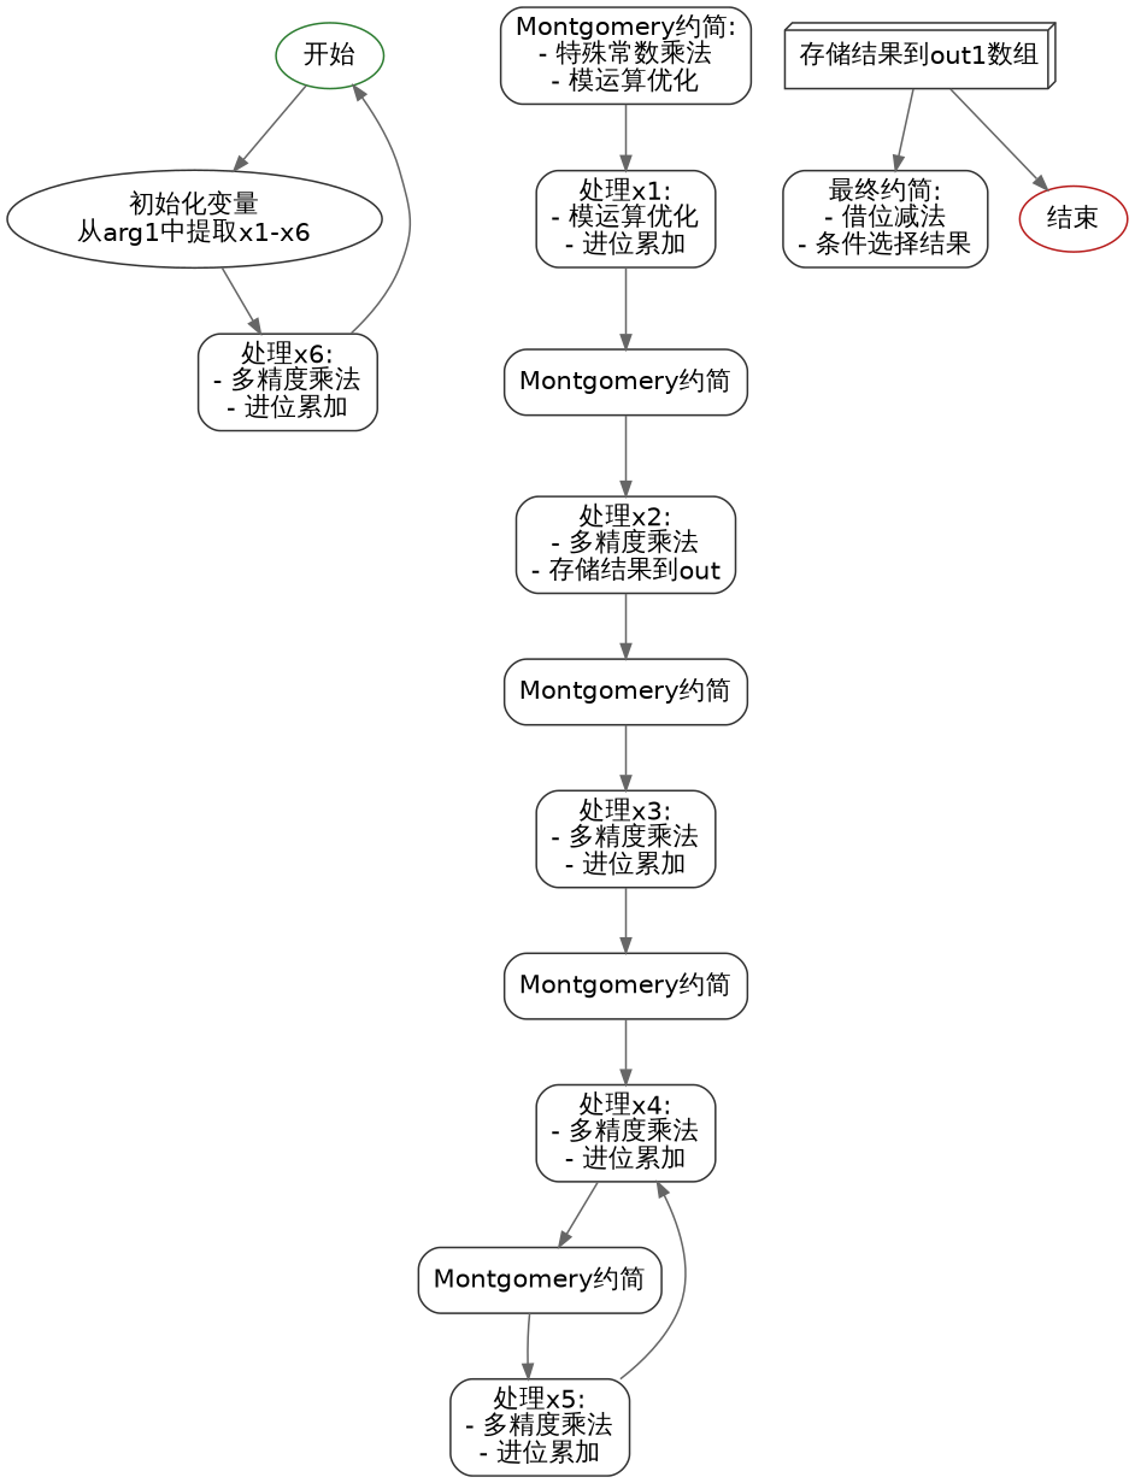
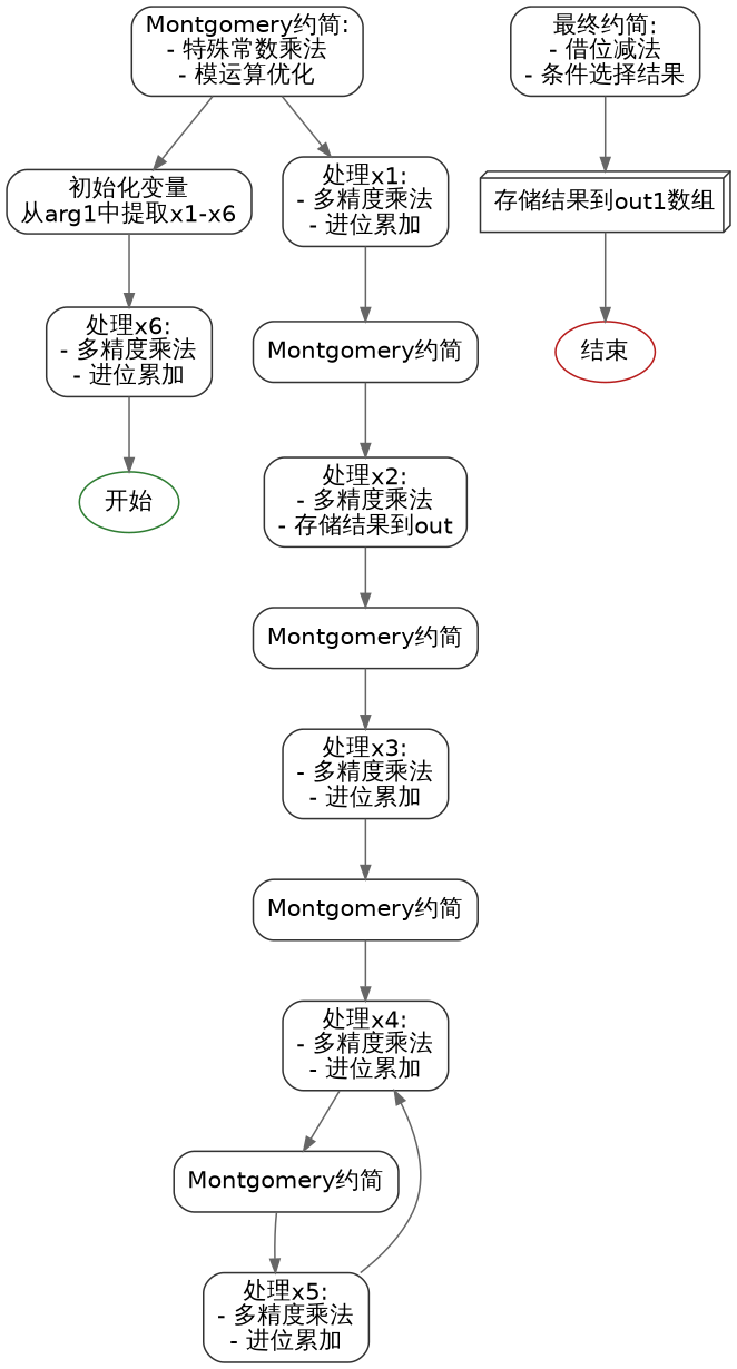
  digraph {
    node [color="#333333" fillcolor="#E5E5E5" fontname=Helvetica shape=rectangle style=rounded]
    edge [arrowsize=0.8 color="#666666"]
    n1 [color="#2E7D32" fillcolor="#4CAF50" label="开始" shape=ellipse]
-   n2 [label="初始化变量\n从arg1中提取x1-x6" shape=ellipse]
+   n2 [label="初始化变量\n从arg1中提取x1-x6"]
    n3 [label="处理x6:\n- 多精度乘法\n- 进位累加"]
    n4 [label="Montgomery约简:\n- 特殊常数乘法\n- 模运算优化"]
-   n5 [label="处理x1:\n- 模运算优化\n- 进位累加"]
+   n5 [label="处理x1:\n- 多精度乘法\n- 进位累加"]
    n6 [label="Montgomery约简"]
    n7 [label="处理x2:\n- 多精度乘法\n- 存储结果到out"]
    n8 [label="Montgomery约简"]
    n9 [label="处理x3:\n- 多精度乘法\n- 进位累加"]
    n10 [label="Montgomery约简"]
    n11 [label="处理x4:\n- 多精度乘法\n- 进位累加"]
    n12 [label="Montgomery约简"]
    n13 [label="处理x5:\n- 多精度乘法\n- 进位累加"]
    n14 [label="最终约简:\n- 借位减法\n- 条件选择结果"]
    n15 [label="存储结果到out1数组" shape=box3d]
    n16 [color="#B71C1C" fillcolor="#FF5252" label="结束" shape=ellipse]
-   n1 -> n2
+   n4 -> n2
    n2 -> n3
    n3 -> n1
    n4 -> n5
    n5 -> n6
    n6 -> n7
    n7 -> n8
    n8 -> n9
    n9 -> n10
    n10 -> n11
    n11 -> n12
    n12 -> n13
    n12 -> n13 [style=invis weight=10]
    n13 -> n11
-   n15 -> n14
+   n14 -> n15
    n15 -> n16
  }
